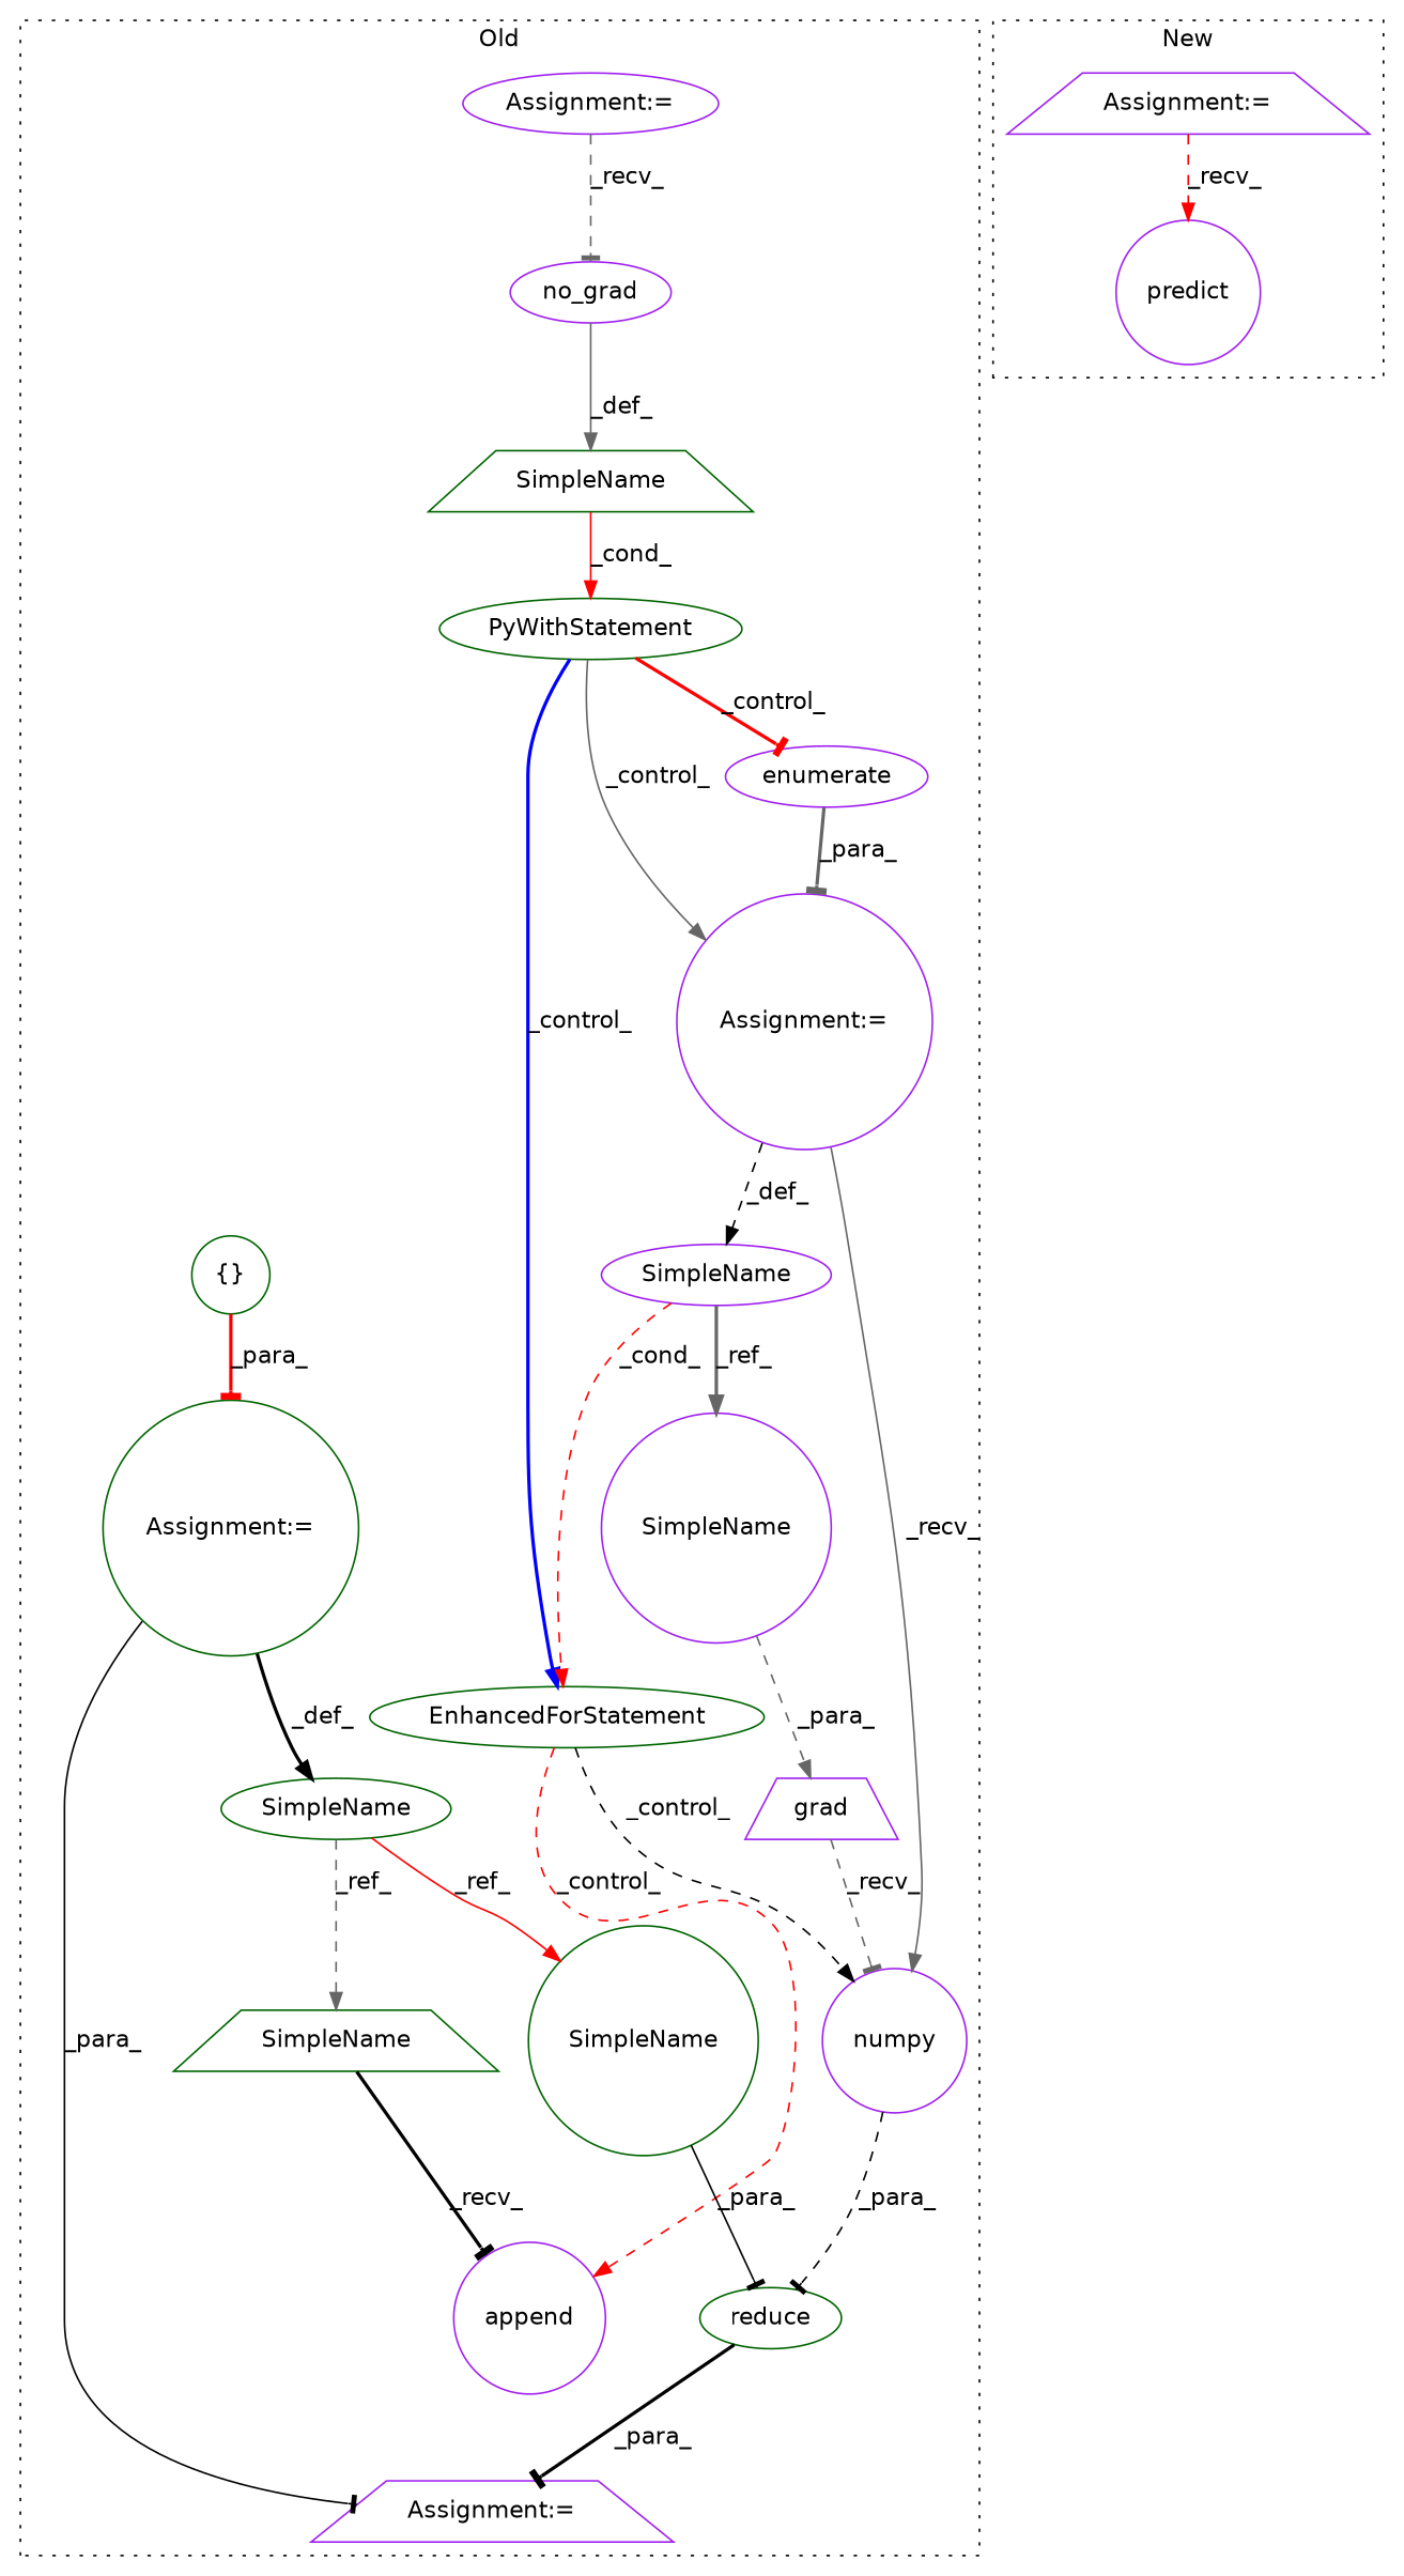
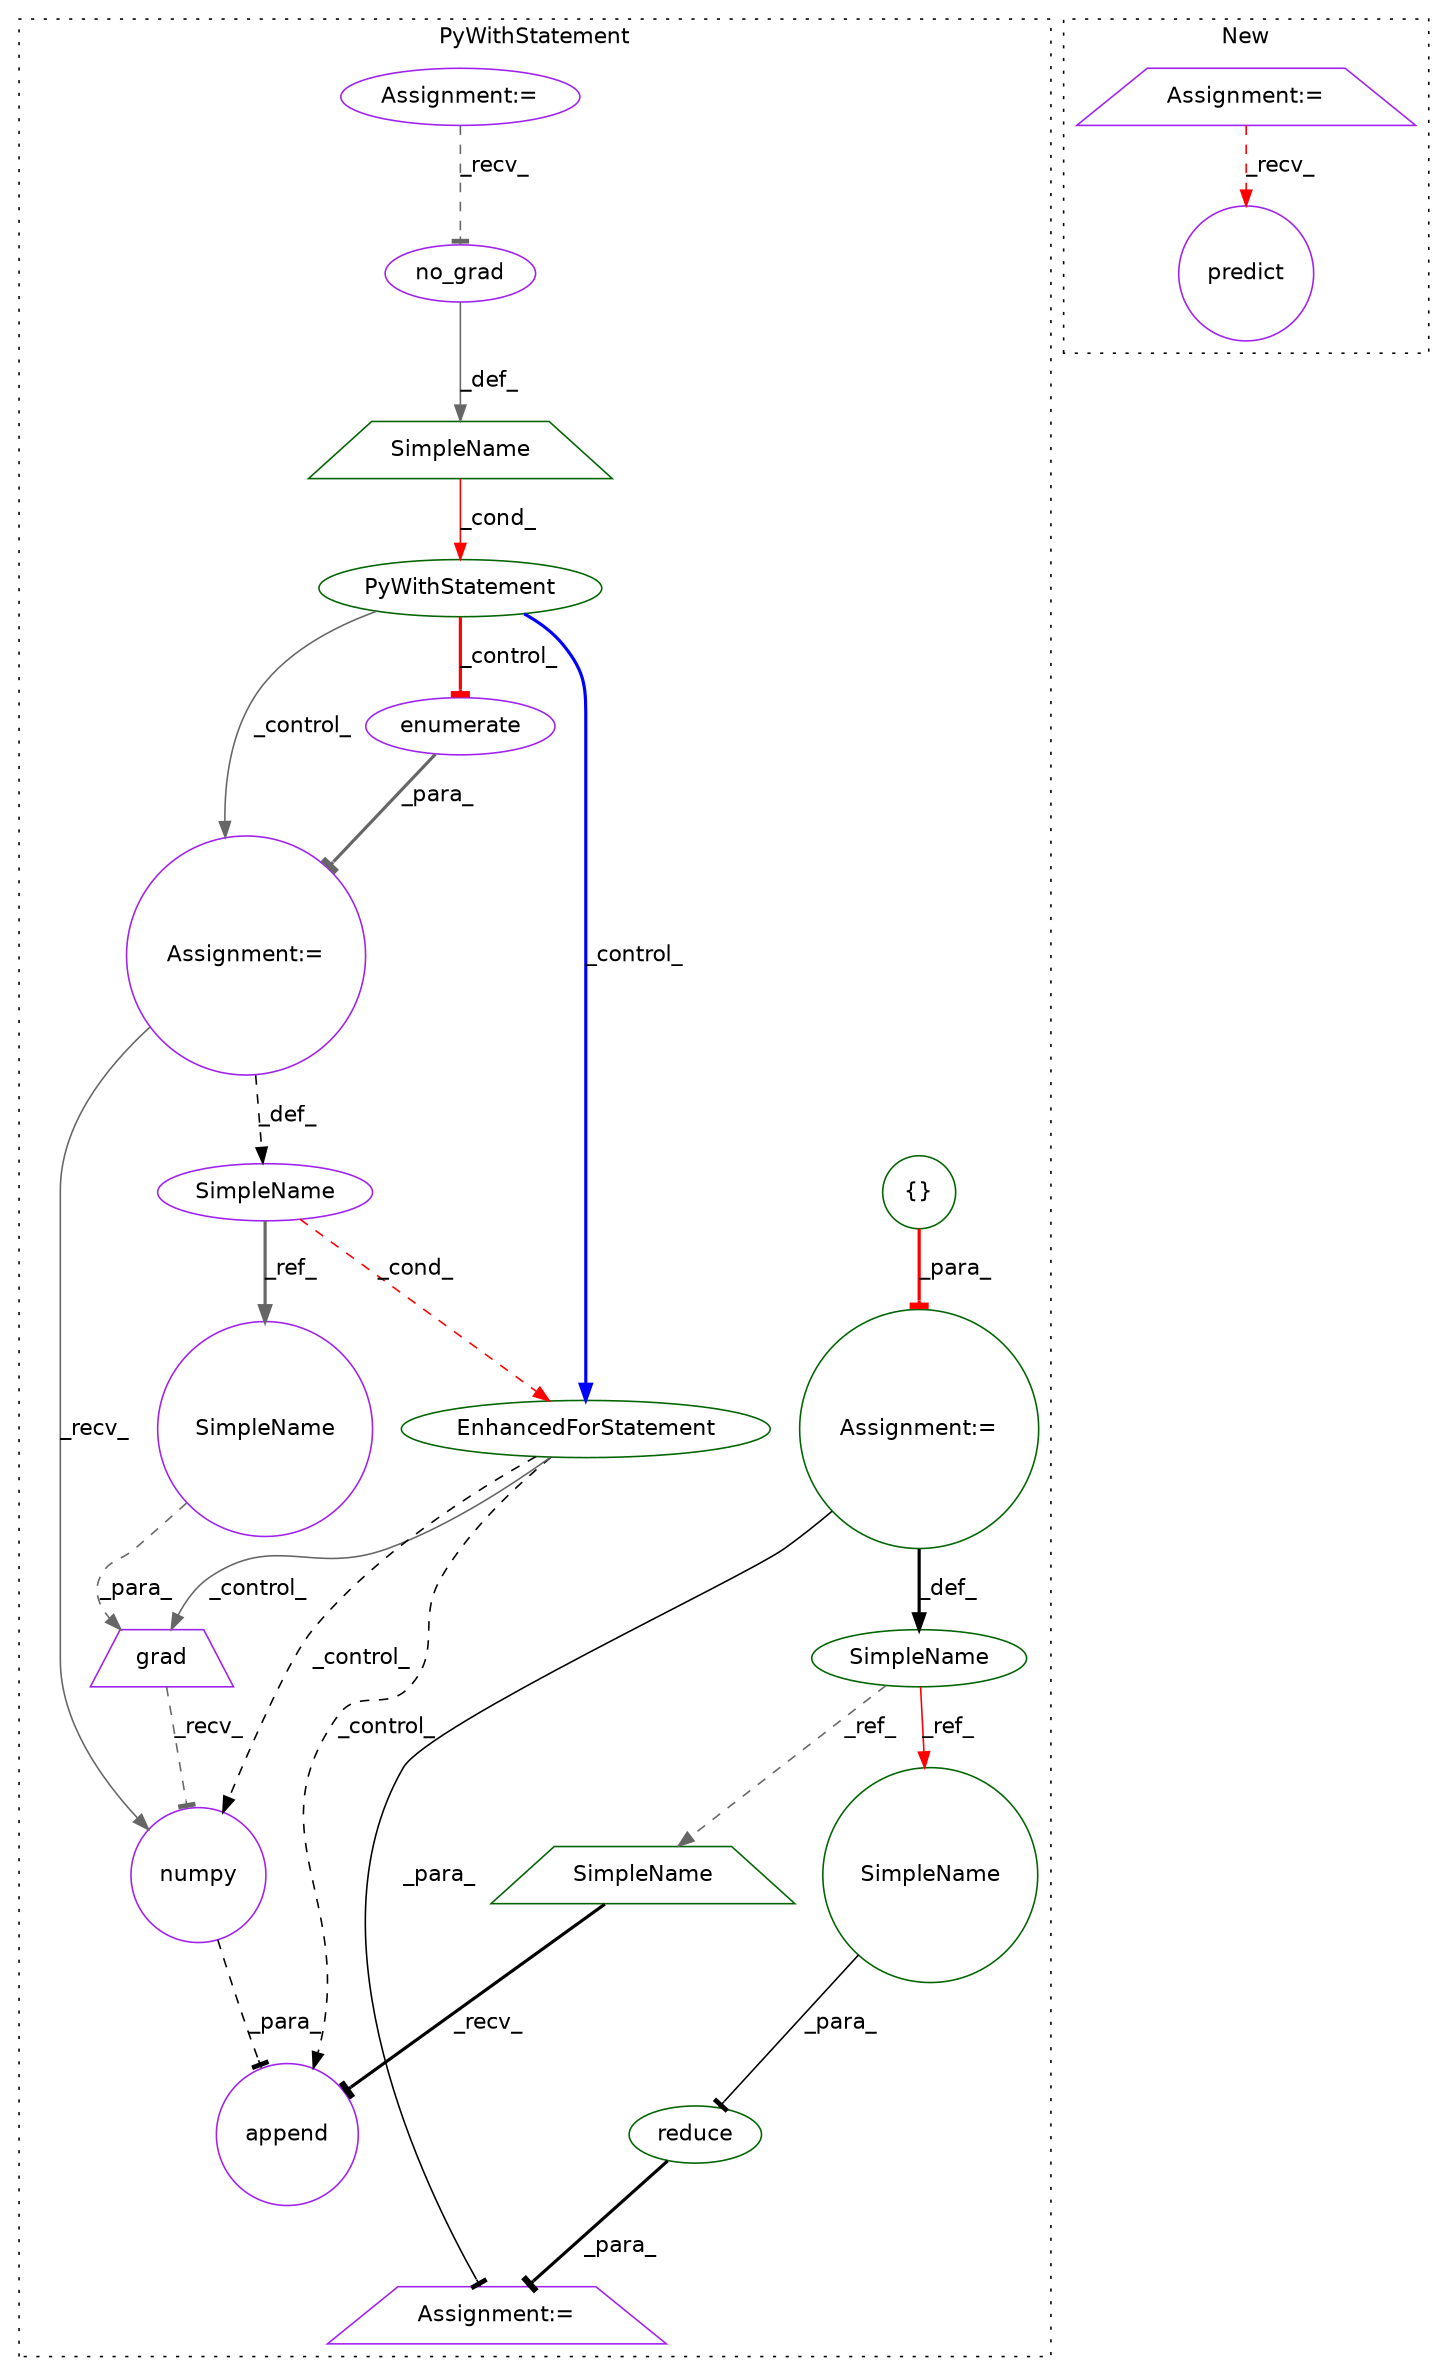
  digraph {
    fontname="DejaVu Sans"
    node [a=32 color=purple fontname="DejaVu Sans" l=7 s="5941,6049" shape=ellipse]
    edge [arrowhead=normal color=gray40 fontname="DejaVu Sans" style=dashed]
    n1 [a=104 color=darkgreen l="10,2" label=PyWithStatement s="5906,5931"]
    n2 [a=7 l="73,2" label="Assignment:=" shape=circle]
    n3 [a=42 color=darkgreen label=SimpleName shape=trapezium l="" s=""]
    n4 [a=70 color=darkgreen l="73,2" label=EnhancedForStatement]
    n5 [a=42 l=6 label=SimpleName s=6018]
    n6 [l="7,1" label=append s="6069,6097" shape=circle]
    n7 [a=4 color=darkgreen l=2 label="{}" s=5898 shape=circle]
    n8 [a=7 color=darkgreen l=1 label="Assignment:=" s=5888 shape=circle]
    n9 [color=darkgreen l="7,1" label=reduce s="6125,6189"]
    n10 [a=42 color=darkgreen label=SimpleName s=5881]
    n11 [l="10,1" label=enumerate s="6027,6048"]
    n12 [l="6,1" label=grad s="6076,6088" shape=trapezium]
    n13 [label=numpy s=6090 shape=circle]
    n14 [a=7 l=1 label="Assignment:=" s=6124 shape=trapezium]
    n15 [a=7 l=5 label="Assignment:=" s=5653]
    n16 [l=9 label=no_grad s=5922]
    n17 [a=42 color=darkgreen label=SimpleName s=6061 shape=trapezium]
    n18 [a=42 color=darkgreen label=SimpleName s=6182 shape=circle]
    n19 [a=42 l=6 label=SimpleName s=6082 shape=circle]
    n20 [l="8,1" label=predict s="5882,5907" shape=circle]
    n21 [a=7 label="Assignment:=" s=5559 shape=trapezium]
    subgraph cluster_1 {
-     label=Old
+     label=PyWithStatement
      style=dotted
      n1
      n2
      n3
      n4
      n5
      n6
      n7
      n8
      n9
      n10
      n11
      n12
      n13
      n14
      n15
      n16
      n17
      n18
      n19
    }
    subgraph cluster_2 {
      label=New
      style=dotted
      n20
      n21
    }
    n1 -> n2 [label=_control_ style=solid]
    n1 -> n4 [color=blue label=_control_ style=bold]
    n1 -> n11 [arrowhead=tee color=red label=_control_ style=bold]
    n2 -> n5 [color=black label=_def_]
    n2 -> n13 [label=_recv_ style=solid]
    n3 -> n1 [color=red label=_cond_ style=solid]
-   n4 -> n6 [color=red label=_control_]
+   n4 -> n6 [color=black label=_control_]
+   n4 -> n12 [label=_control_ style=solid]
    n4 -> n13 [color=black label=_control_]
    n5 -> n4 [color=red label=_cond_]
    n5 -> n19 [label=_ref_ style=bold]
    n7 -> n8 [arrowhead=tee color=red label=_para_ style=bold]
    n8 -> n10 [color=black label=_def_ style=bold]
    n8 -> n14 [arrowhead=tee color=black label=_para_ style=solid]
    n9 -> n14 [arrowhead=tee color=black label=_para_ style=bold]
    n10 -> n17 [label=_ref_]
    n10 -> n18 [color=red label=_ref_ style=solid]
    n11 -> n2 [arrowhead=tee label=_para_ style=bold]
    n12 -> n13 [arrowhead=tee label=_recv_]
-   n13 -> n9 [arrowhead=tee color=black label=_para_]
+   n13 -> n6 [arrowhead=tee color=black label=_para_]
    n15 -> n16 [arrowhead=tee label=_recv_]
    n16 -> n3 [label=_def_ style=solid]
    n17 -> n6 [arrowhead=tee color=black label=_recv_ style=bold]
    n18 -> n9 [arrowhead=tee color=black label=_para_ style=solid]
    n19 -> n12 [label=_para_]
    n21 -> n20 [color=red label=_recv_]
  }
